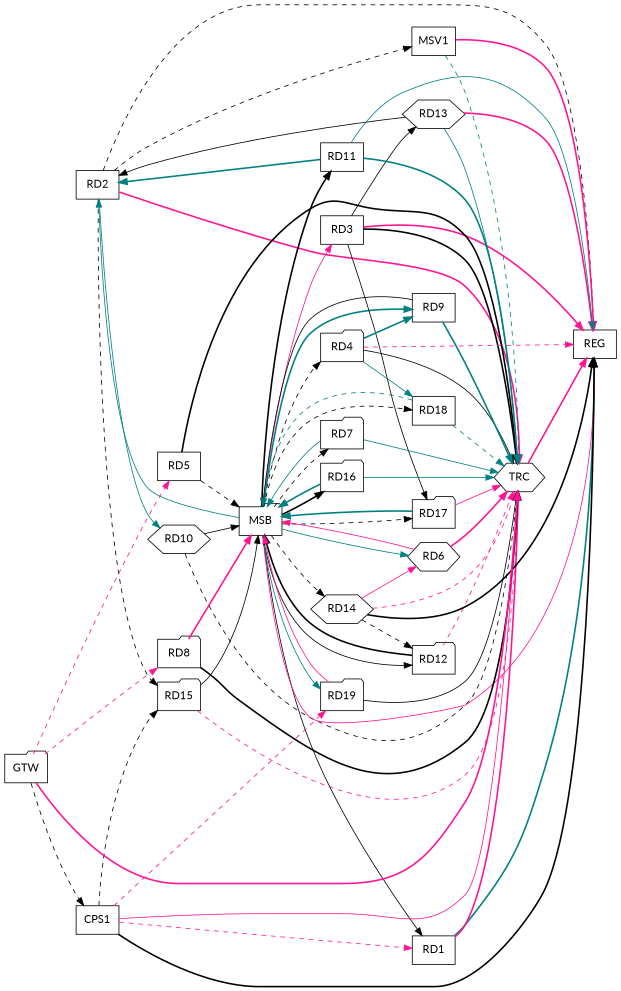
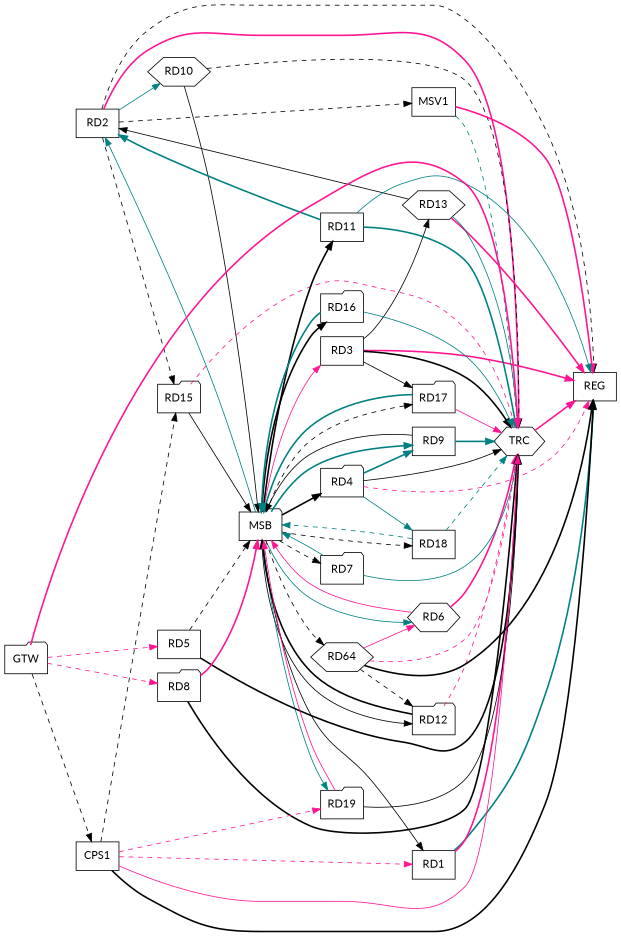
  strict digraph {
    fontname=Lato
    rankdir=LR
    node [fontname=Lato shape=box]
    edge [color=black fontname=Lato style=solid]
    n1 [label=RD1]
    n2 [label=REG]
    n3 [label=TRC shape=hexagon]
    n4 [label=RD2]
    n5 [label=RD10 shape=hexagon]
    n6 [label=RD15 shape=folder]
    n7 [label=MSV1]
    n8 [label=MSB shape=folder]
    n9 [label=RD3]
    n10 [label=RD13 shape=hexagon]
    n11 [label=RD17 shape=folder]
    n12 [label=RD4 shape=folder]
    n13 [label=RD9]
    n14 [label=RD18]
    n15 [label=RD5]
    n16 [label=RD6 shape=hexagon]
    n17 [label=RD7 shape=folder]
    n18 [label=RD11]
    n19 [label=RD12 shape=folder]
-   n20 [label=RD14 shape=hexagon]
+   n20 [label=RD64 shape=hexagon]
    n21 [label=RD16 shape=folder]
    n22 [label=RD19 shape=folder]
    n23 [label=RD8 shape=folder]
    n24 [label=CPS1]
    n25 [label=GTW shape=folder]
    n1 -> n2 [color=teal style=bold]
    n1 -> n3 [color=deeppink style=bold]
    n3 -> n2 [color=deeppink style=bold]
    n4 -> n2 [style=dashed]
    n4 -> n3 [color=deeppink style=bold]
    n4 -> n5 [color=teal]
    n4 -> n6 [style=dashed]
    n4 -> n7 [style=dashed]
    n5 -> n3 [style=dashed]
    n5 -> n8
    n6 -> n3 [color=deeppink style=dashed]
    n6 -> n8
    n7 -> n2 [color=deeppink style=bold]
    n7 -> n3 [color=teal style=dashed]
    n8 -> n1
-   n8 -> n2 [color=deeppink]
    n8 -> n4 [color=teal]
    n8 -> n9 [color=deeppink]
    n8 -> n11 [style=dashed]
-   n8 -> n12 [style=dashed]
+   n8 -> n12 [style=bold]
    n8 -> n13 [color=teal style=bold]
    n8 -> n14 [style=dashed]
    n8 -> n16 [color=teal]
    n8 -> n17 [style=dashed]
    n8 -> n18 [style=bold]
    n8 -> n19
    n8 -> n20 [style=dashed]
    n8 -> n21 [style=bold]
    n8 -> n22 [color=teal]
    n9 -> n2 [color=deeppink style=bold]
    n9 -> n3 [style=bold]
    n9 -> n10
    n9 -> n11
    n10 -> n2 [color=deeppink style=bold]
    n10 -> n3 [color=teal]
    n10 -> n4
    n11 -> n3 [color=deeppink]
    n11 -> n8 [color=teal style=bold]
    n12 -> n2 [color=deeppink style=dashed]
    n12 -> n3
    n12 -> n13 [color=teal style=bold]
    n12 -> n14 [color=teal]
    n13 -> n3 [color=teal style=bold]
    n13 -> n8
    n14 -> n3 [color=teal style=dashed]
    n14 -> n8 [color=teal style=dashed]
    n15 -> n3 [style=bold]
    n15 -> n8 [style=dashed]
    n16 -> n3 [color=deeppink style=bold]
    n16 -> n8 [color=deeppink]
    n17 -> n3 [color=teal]
    n17 -> n8 [color=teal]
    n18 -> n2 [color=teal]
    n18 -> n3 [color=teal style=bold]
    n18 -> n4 [color=teal style=bold]
    n19 -> n3 [color=deeppink style=dashed]
    n19 -> n8 [style=bold]
    n20 -> n2 [style=bold]
    n20 -> n3 [color=deeppink style=dashed]
    n20 -> n16 [color=deeppink]
    n20 -> n19 [style=dashed]
    n21 -> n3 [color=teal]
    n21 -> n8 [color=teal style=bold]
    n22 -> n3
    n22 -> n8 [color=deeppink]
    n23 -> n3 [style=bold]
    n23 -> n8 [color=deeppink style=bold]
    n24 -> n1 [color=deeppink style=dashed]
    n24 -> n2 [style=bold]
    n24 -> n3 [color=deeppink]
    n24 -> n6 [style=dashed]
    n24 -> n22 [color=deeppink style=dashed]
    n25 -> n3 [color=deeppink style=bold]
    n25 -> n15 [color=deeppink style=dashed]
    n25 -> n23 [color=deeppink style=dashed]
    n25 -> n24 [style=dashed]
  }
